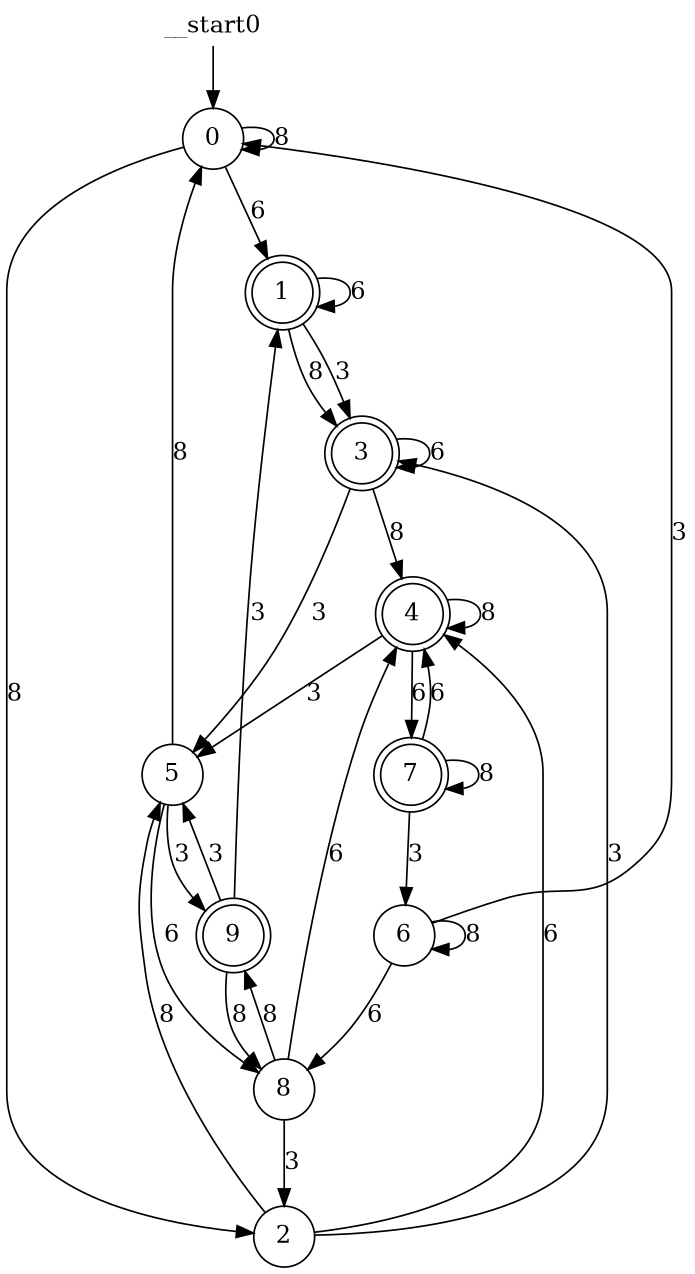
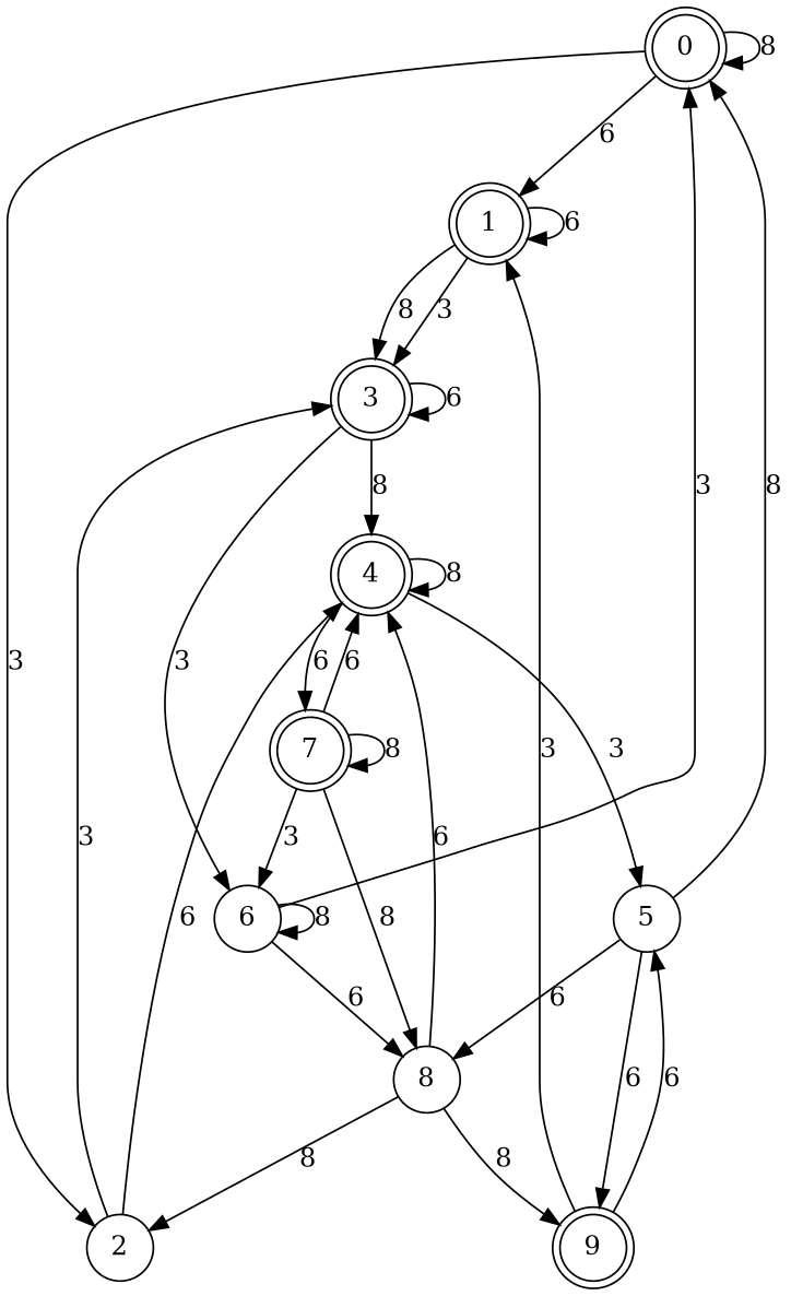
  digraph {
    node [shape=doublecircle]
-   n1 [label=0 shape=circle]
+   n1 [label=0]
    n2 [label=1]
    n3 [label=2 shape=circle]
    n4 [label=3]
    n5 [label=4]
    n6 [label=5 shape=circle]
    n7 [label=6 shape=circle]
    n8 [label=7]
    n9 [label=8 shape=circle]
    n10 [label=9]
-   __start0 [height=0 shape=none width=0]
    n1 -> n1 [label=8]
    n1 -> n2 [label=6]
-   n1 -> n3 [label=8]
+   n1 -> n3 [label=3]
    n2 -> n2 [label=6]
    n2 -> n4 [label=8]
    n2 -> n4 [label=3]
    n3 -> n4 [label=3]
    n3 -> n5 [label=6]
-   n3 -> n6 [label=8]
    n4 -> n4 [label=6]
    n4 -> n5 [label=8]
-   n4 -> n6 [label=3]
+   n4 -> n7 [label=3]
    n5 -> n5 [label=8]
    n5 -> n6 [label=3]
    n5 -> n8 [label=6]
    n6 -> n1 [label=8]
    n6 -> n9 [label=6]
-   n6 -> n10 [label=3]
+   n6 -> n10 [label=6]
    n7 -> n1 [label=3]
    n7 -> n7 [label=8]
    n7 -> n9 [label=6]
    n8 -> n5 [label=6]
    n8 -> n7 [label=3]
    n8 -> n8 [label=8]
-   n9 -> n3 [label=3]
+   n9 -> n3 [label=8]
    n9 -> n5 [label=6]
    n9 -> n10 [label=8]
    n10 -> n2 [label=3]
-   n10 -> n6 [label=3]
-   n10 -> n9 [label=8]
-   __start0 -> n1
+   n10 -> n6 [label=6]
+   n8 -> n9 [label=8]
  }
